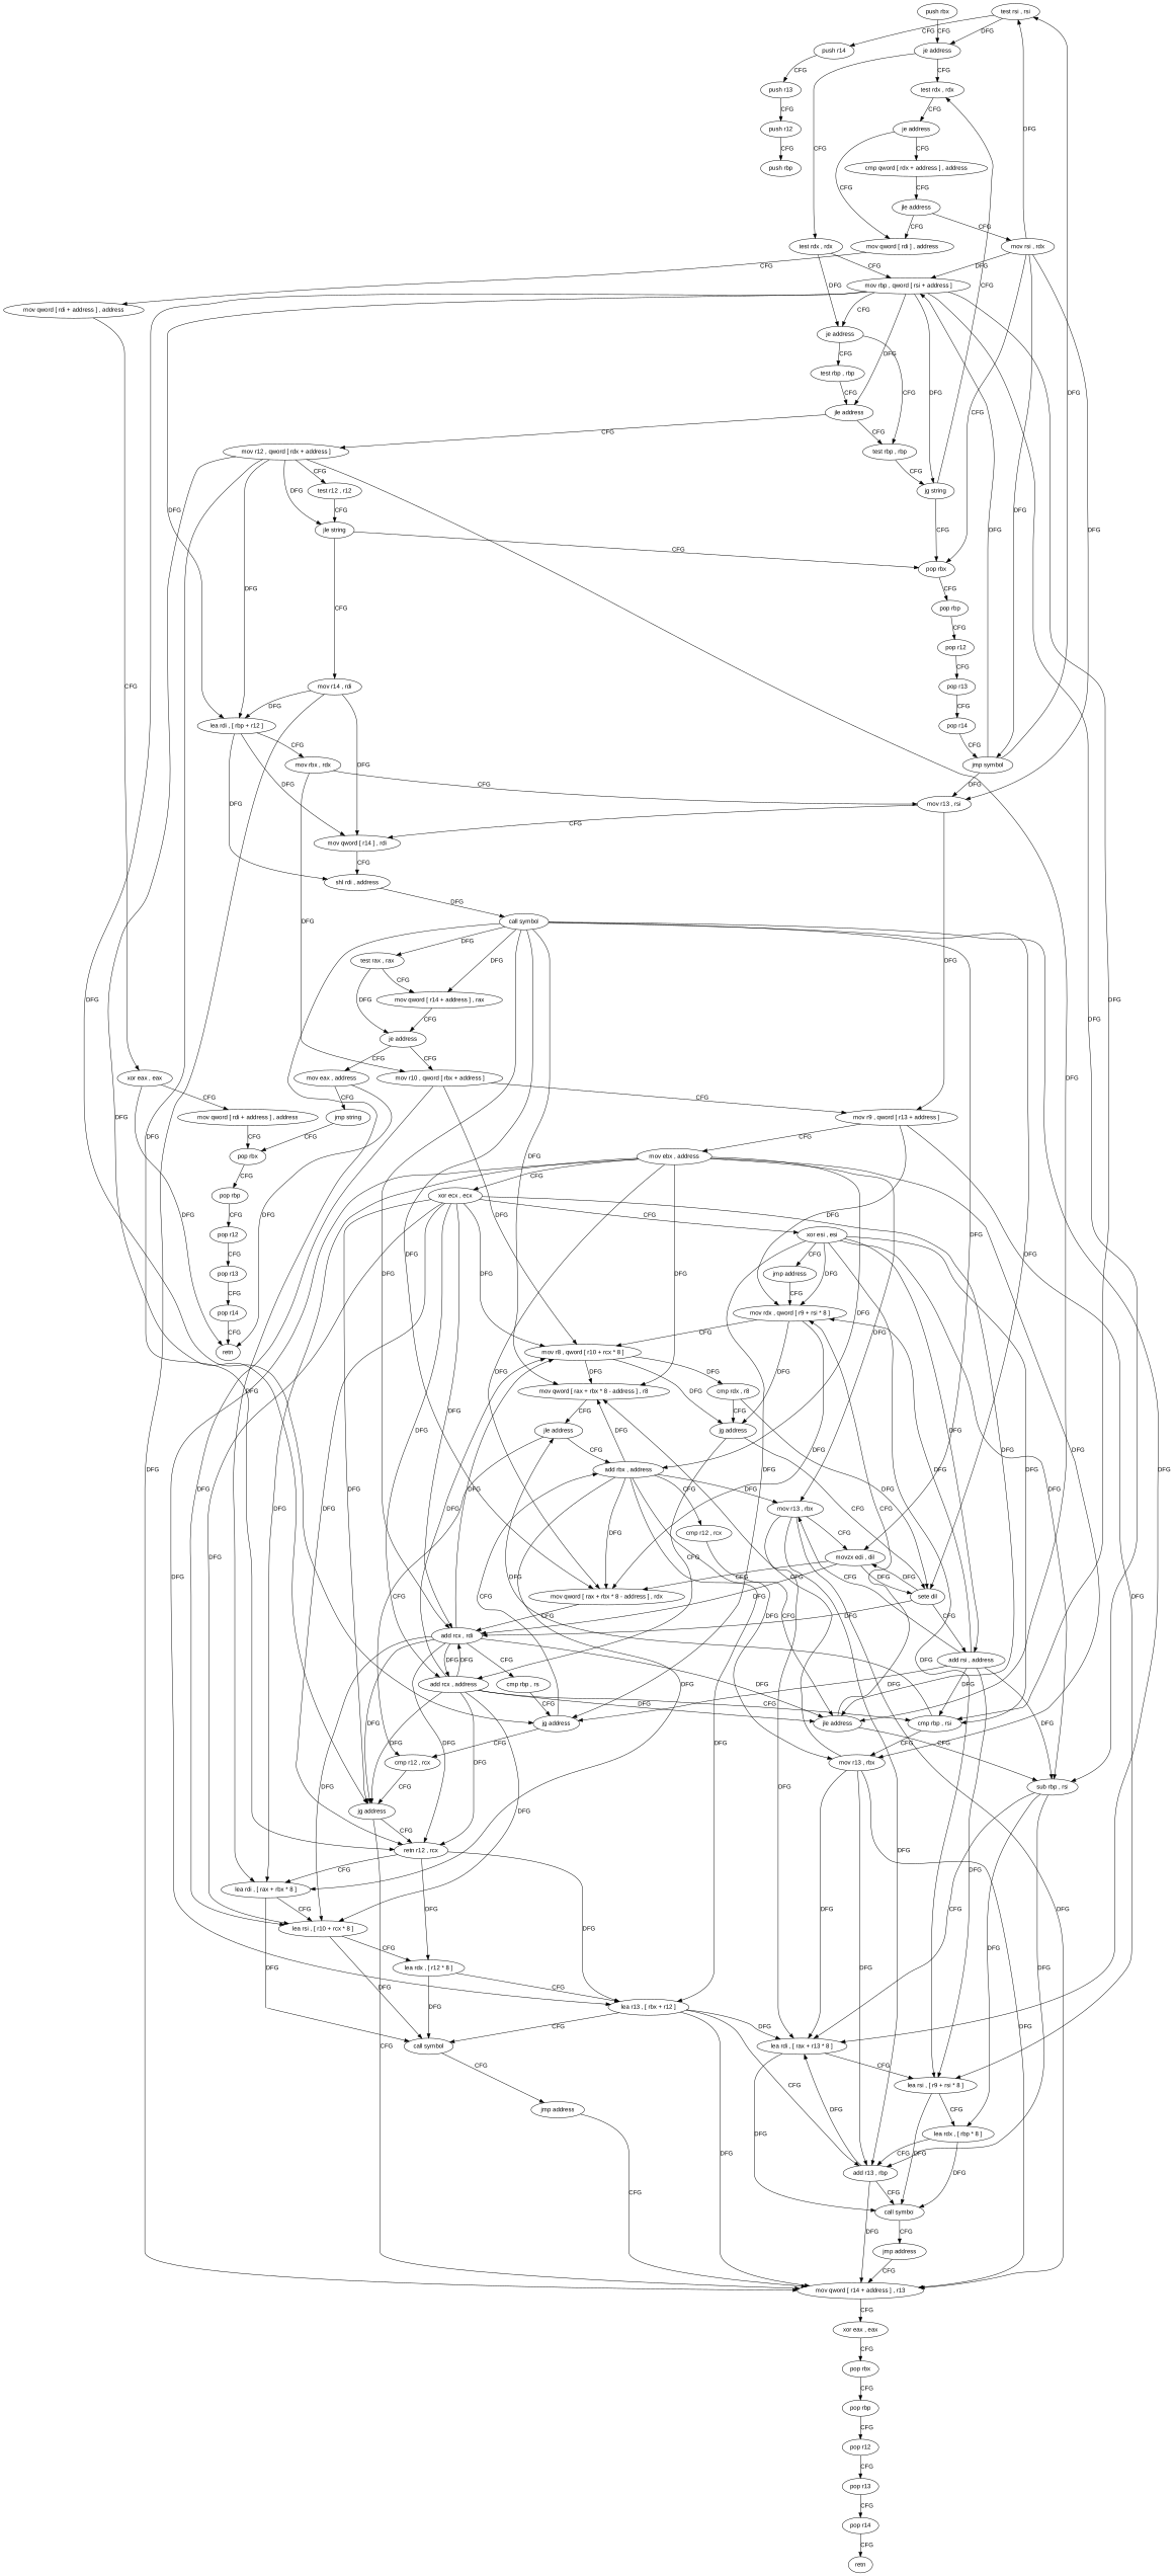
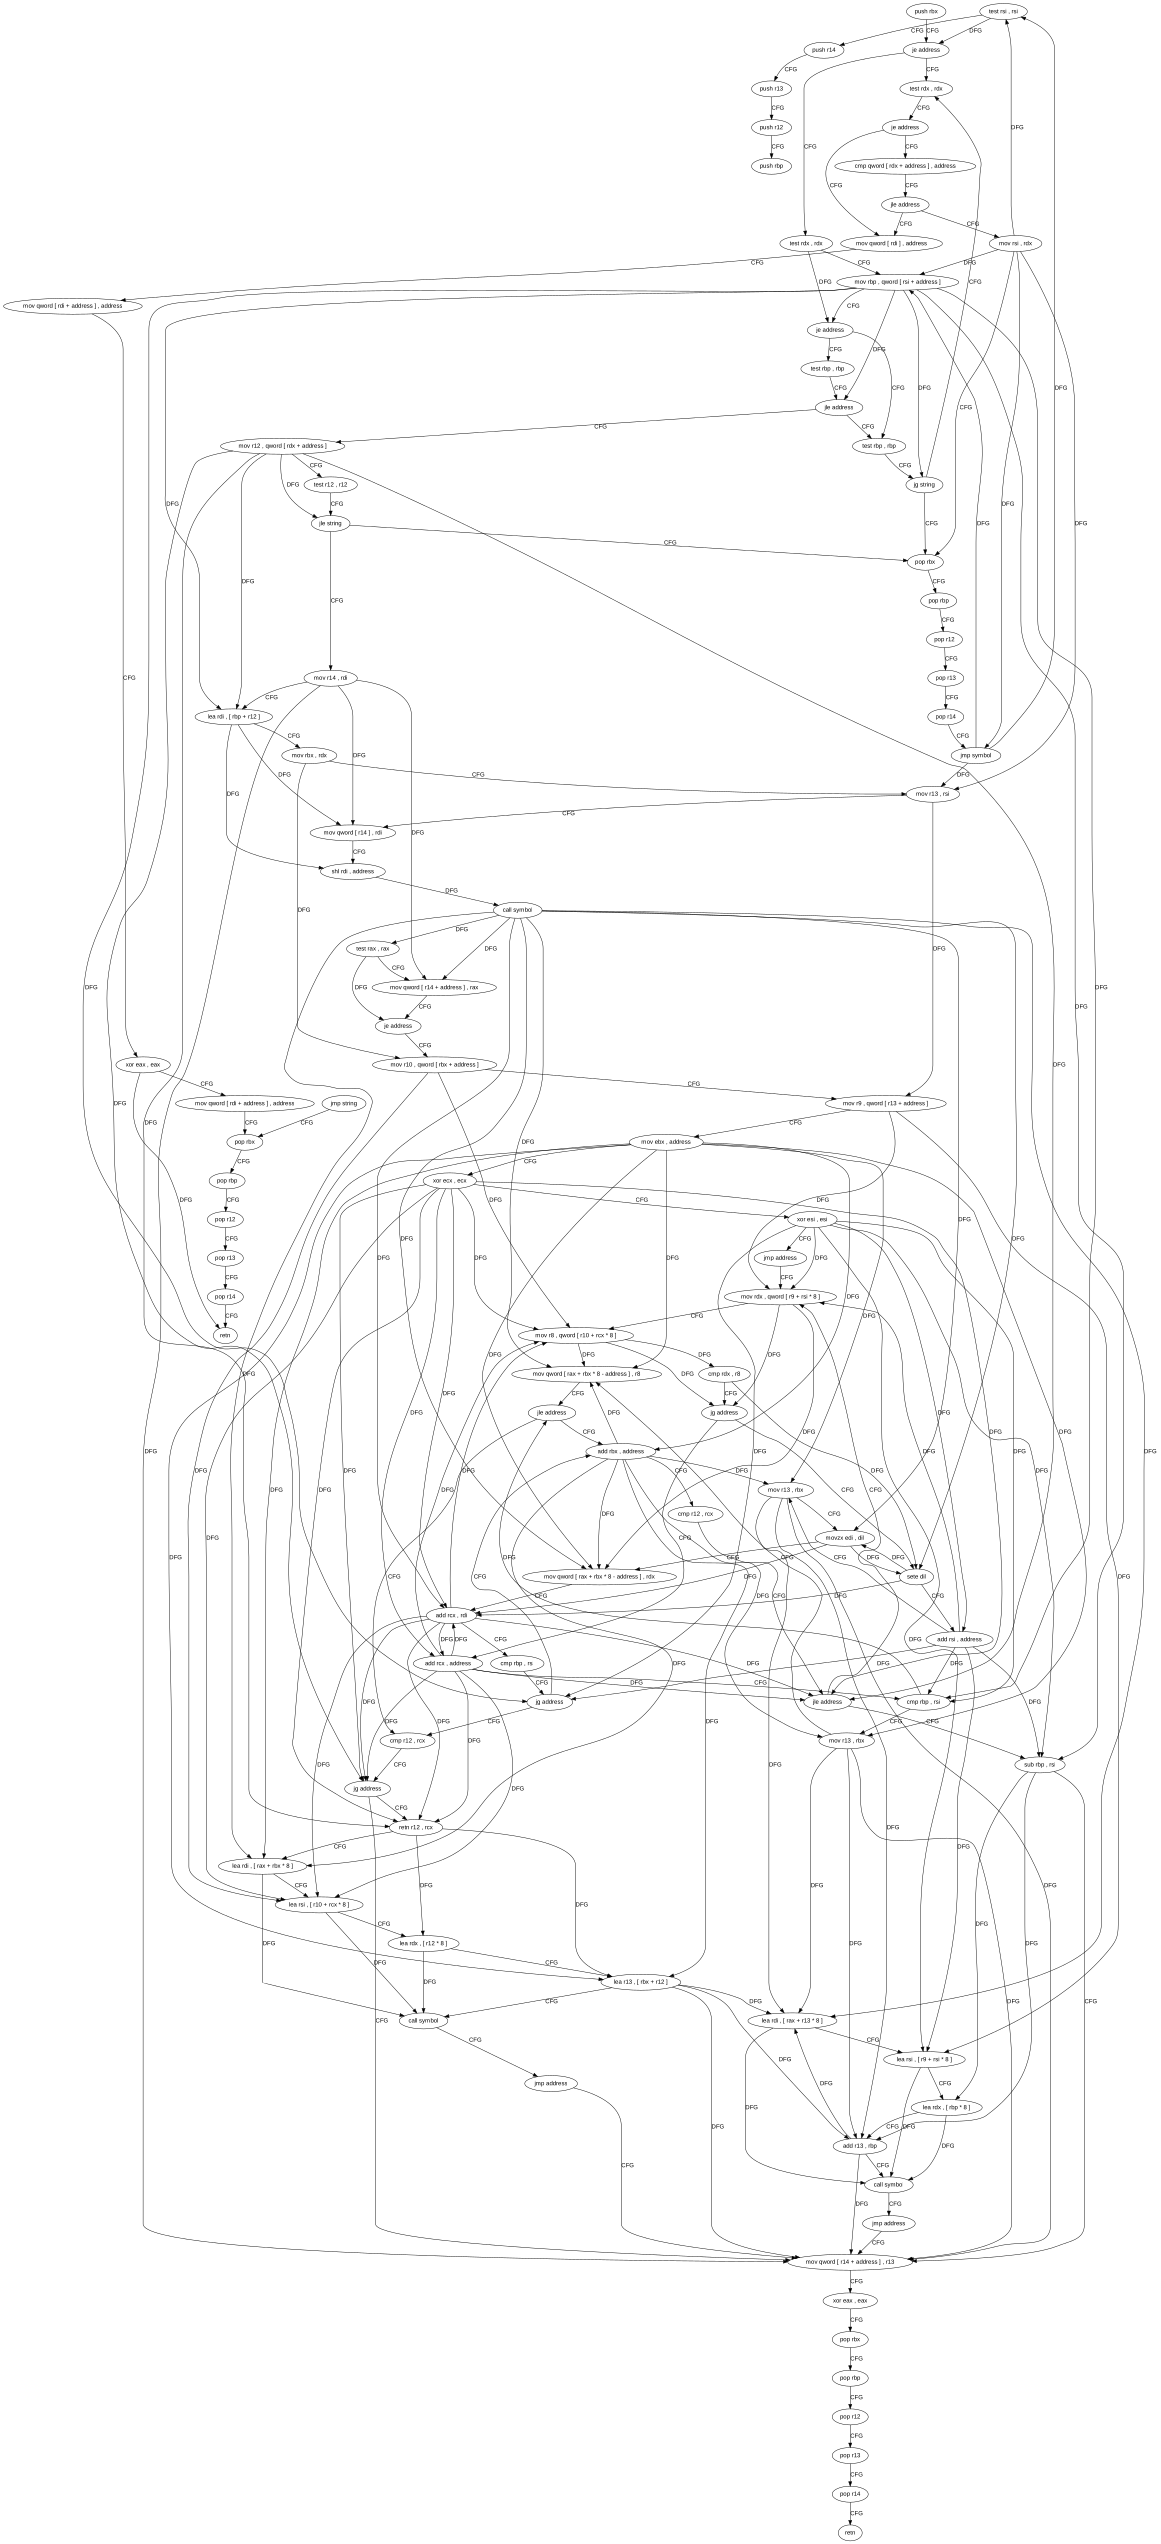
  digraph {
    fontname="Liberation Sans"
    node [fontname="Liberation Sans"]
    edge [fontname="Liberation Sans"]
    n1 [label="test rsi , rsi"]
    n2 [label="push r14"]
    n3 [label="je address"]
    n4 [label="push r13"]
    n5 [label="test rdx , rdx"]
    n6 [label="test rdx , rdx"]
    n7 [label="push r12"]
    n8 [label="push rbp"]
    n9 [label="push rbx"]
    n10 [label="je address"]
    n11 [label="mov rbp , qword [ rsi + address ]"]
    n12 [label="je address"]
    n13 [label="mov qword [ rdi ] , address"]
    n14 [label="cmp qword [ rdx + address ] , address"]
    n15 [label="jg string"]
    n16 [label="jle address"]
    n17 [label="lea rdi , [ rbp + r12 ]"]
    n18 [label="cmp rbp , rsi"]
    n19 [label="jg address"]
    n20 [label="sub rbp , rsi"]
    n21 [label="test rbp , rbp"]
    n22 [label="test rbp , rbp"]
    n23 [label="mov qword [ rdi + address ] , address"]
    n24 [label="jle address"]
    n25 [label="xor eax , eax"]
    n26 [label="mov rsi , rdx"]
    n27 [label="pop rbx"]
    n28 [label="mov r12 , qword [ rdx + address ]"]
    n29 [label="mov qword [ r14 ] , rdi"]
    n30 [label="mov rbx , rdx"]
    n31 [label="shl rdi , address"]
    n32 [label="mov r13 , rbx"]
    n33 [label="jle address"]
    n34 [label="add rbx , address"]
    n35 [label="cmp r12 , rcx"]
    n36 [label="lea rdi , [ rax + r13 * 8 ]"]
    n37 [label="add r13 , rbp"]
    n38 [label="lea rdx , [ rbp * 8 ]"]
    n39 [label="mov qword [ rdi + address ] , address"]
    n40 [label=retn]
    n41 [label="pop rbx"]
    n42 [label="pop rbp"]
    n43 [label="pop r12"]
    n44 [label="jmp symbol"]
    n45 [label="mov r13 , rsi"]
    n46 [label="pop rbp"]
    n47 [label="mov r9 , qword [ r13 + address ]"]
    n48 [label="pop r12"]
    n49 [label="test r12 , r12"]
    n50 [label="jle string"]
    n51 [label="jg address"]
    n52 [label="retn r12 , rcx"]
    n53 [label="jle address"]
    n54 [label="mov r14 , rdi"]
    n55 [label="mov qword [ r14 + address ] , r13"]
    n56 [label="lea rdi , [ rax + rbx * 8 ]"]
    n57 [label="lea r13 , [ rbx + r12 ]"]
    n58 [label="lea rdx , [ r12 * 8 ]"]
    n59 [label="mov rdx , qword [ r9 + rsi * 8 ]"]
    n60 [label="pop r13"]
    n61 [label="pop r14"]
    n62 [label="mov qword [ r14 + address ] , rax"]
    n63 [label="je address"]
    n64 [label="xor eax , eax"]
    n65 [label="mov r10 , qword [ rbx + address ]"]
    n66 [label="call symbol"]
    n67 [label="mov r8 , qword [ r10 + rcx * 8 ]"]
    n68 [label="lea rsi , [ r10 + rcx * 8 ]"]
    n69 [label="mov ebx , address"]
    n70 [label="lea rsi , [ r9 + rsi * 8 ]"]
    n71 [label="test rax , rax"]
    n72 [label="sete dil"]
    n73 [label="mov qword [ rax + rbx * 8 - address ] , r8"]
    n74 [label="movzx edi , dil"]
    n75 [label="mov qword [ rax + rbx * 8 - address ] , rdx"]
    n76 [label="add rcx , rdi"]
    n77 [label="add rsi , address"]
    n78 [label="add rcx , address"]
    n79 [label="cmp rbp , rsi"]
    n80 [label="call symbol"]
    n81 [label="call symbol"]
-   n82 [label="mov eax , address"]
    n83 [label="jmp string"]
    n84 [label="cmp rdx , r8"]
    n85 [label="jg address"]
    n86 [label="xor ecx , ecx"]
    n87 [label="mov r13 , rbx"]
    n88 [label="xor esi , esi"]
    n89 [label="cmp r12 , rcx"]
    n90 [label="jmp address"]
    n91 [label="pop r13"]
    n92 [label="pop r14"]
    n93 [label="pop rbx"]
    n94 [label="jmp address"]
    n95 [label="pop rbp"]
    n96 [label="pop r12"]
    n97 [label="pop r13"]
    n98 [label="pop r14"]
    n99 [label=retn]
    n100 [label="jmp address"]
    n1 -> n2 [label=CFG]
    n1 -> n3 [label=DFG]
    n2 -> n4 [label=CFG]
    n3 -> n5 [label=CFG]
    n3 -> n6 [label=CFG]
    n4 -> n7 [label=CFG]
    n5 -> n10 [label=CFG]
    n6 -> n11 [label=CFG]
    n6 -> n12 [label=DFG]
    n7 -> n8 [label=CFG]
    n9 -> n3 [label=CFG]
    n10 -> n13 [label=CFG]
    n10 -> n14 [label=CFG]
    n11 -> n12 [label=CFG]
    n11 -> n15 [label=DFG]
    n11 -> n16 [label=DFG]
    n11 -> n17 [label=DFG]
    n11 -> n18 [label=DFG]
    n11 -> n19 [label=DFG]
    n11 -> n20 [label=DFG]
    n12 -> n21 [label=CFG]
    n12 -> n22 [label=CFG]
    n13 -> n23 [label=CFG]
    n14 -> n24 [label=CFG]
    n15 -> n5 [label=CFG]
    n15 -> n27 [label=CFG]
    n16 -> n21 [label=CFG]
    n16 -> n28 [label=CFG]
    n17 -> n29 [label=DFG]
    n17 -> n30 [label=CFG]
    n17 -> n31 [label=DFG]
    n18 -> n32 [label=CFG]
    n18 -> n33 [label=DFG]
    n19 -> n34 [label=CFG]
    n19 -> n35 [label=CFG]
-   n20 -> n36 [label=CFG]
+   n20 -> n55 [label=CFG]
    n20 -> n37 [label=DFG]
    n20 -> n38 [label=DFG]
    n21 -> n15 [label=CFG]
    n22 -> n16 [label=CFG]
    n23 -> n25 [label=CFG]
    n24 -> n13 [label=CFG]
    n24 -> n26 [label=CFG]
    n25 -> n39 [label=CFG]
    n25 -> n40 [label=DFG]
    n26 -> n1 [label=DFG]
    n26 -> n11 [label=DFG]
    n26 -> n27 [label=CFG]
    n26 -> n44 [label=DFG]
    n26 -> n45 [label=DFG]
    n27 -> n46 [label=CFG]
    n28 -> n17 [label=DFG]
    n28 -> n49 [label=CFG]
    n28 -> n50 [label=DFG]
    n28 -> n51 [label=DFG]
    n28 -> n52 [label=DFG]
    n28 -> n53 [label=DFG]
    n29 -> n31 [label=CFG]
    n30 -> n45 [label=CFG]
    n30 -> n65 [label=DFG]
    n31 -> n66 [label=DFG]
    n32 -> n36 [label=DFG]
    n32 -> n37 [label=DFG]
    n32 -> n55 [label=DFG]
    n32 -> n73 [label=CFG]
    n33 -> n34 [label=CFG]
    n33 -> n35 [label=CFG]
    n34 -> n32 [label=DFG]
    n34 -> n56 [label=DFG]
    n34 -> n57 [label=DFG]
    n34 -> n73 [label=DFG]
    n34 -> n75 [label=DFG]
    n34 -> n87 [label=DFG]
    n34 -> n89 [label=CFG]
    n35 -> n51 [label=CFG]
    n36 -> n70 [label=CFG]
    n36 -> n81 [label=DFG]
    n37 -> n36 [label=DFG]
    n37 -> n55 [label=DFG]
    n37 -> n81 [label=CFG]
    n38 -> n37 [label=CFG]
    n38 -> n81 [label=DFG]
    n39 -> n41 [label=CFG]
    n41 -> n42 [label=CFG]
    n42 -> n43 [label=CFG]
    n43 -> n91 [label=CFG]
    n44 -> n1 [label=DFG]
    n44 -> n11 [label=DFG]
    n44 -> n45 [label=DFG]
    n45 -> n29 [label=CFG]
    n45 -> n47 [label=DFG]
    n46 -> n48 [label=CFG]
    n47 -> n59 [label=DFG]
    n47 -> n69 [label=CFG]
    n47 -> n70 [label=DFG]
    n48 -> n60 [label=CFG]
    n49 -> n50 [label=CFG]
    n50 -> n27 [label=CFG]
    n50 -> n54 [label=CFG]
    n51 -> n52 [label=CFG]
    n51 -> n55 [label=CFG]
    n52 -> n56 [label=CFG]
    n52 -> n57 [label=DFG]
    n52 -> n58 [label=DFG]
    n53 -> n20 [label=CFG]
    n53 -> n59 [label=CFG]
-   n54 -> n17 [label=DFG]
+   n54 -> n17 [label=CFG]
    n54 -> n29 [label=DFG]
    n54 -> n55 [label=DFG]
+   n54 -> n62 [label=DFG]
    n55 -> n64 [label=CFG]
    n56 -> n68 [label=CFG]
    n56 -> n80 [label=DFG]
    n57 -> n36 [label=DFG]
-   n57 -> n37 [label=CFG]
+   n57 -> n37 [label=DFG]
    n57 -> n55 [label=DFG]
    n57 -> n80 [label=CFG]
    n58 -> n57 [label=CFG]
    n58 -> n80 [label=DFG]
    n59 -> n67 [label=CFG]
    n59 -> n75 [label=DFG]
    n59 -> n85 [label=DFG]
    n60 -> n61 [label=CFG]
    n61 -> n44 [label=CFG]
    n62 -> n63 [label=CFG]
    n63 -> n65 [label=CFG]
-   n63 -> n82 [label=CFG]
    n64 -> n93 [label=CFG]
    n65 -> n47 [label=CFG]
    n65 -> n67 [label=DFG]
    n65 -> n68 [label=DFG]
    n66 -> n36 [label=DFG]
    n66 -> n56 [label=DFG]
    n66 -> n62 [label=DFG]
    n66 -> n71 [label=DFG]
    n66 -> n72 [label=DFG]
    n66 -> n73 [label=DFG]
    n66 -> n74 [label=DFG]
    n66 -> n75 [label=DFG]
    n66 -> n76 [label=DFG]
    n67 -> n73 [label=DFG]
    n67 -> n84 [label=DFG]
    n67 -> n85 [label=DFG]
    n68 -> n58 [label=CFG]
    n68 -> n80 [label=DFG]
    n69 -> n32 [label=DFG]
    n69 -> n34 [label=DFG]
    n69 -> n56 [label=DFG]
    n69 -> n57 [label=DFG]
    n69 -> n73 [label=DFG]
    n69 -> n75 [label=DFG]
    n69 -> n86 [label=CFG]
    n69 -> n87 [label=DFG]
    n70 -> n38 [label=CFG]
    n70 -> n81 [label=DFG]
    n71 -> n62 [label=CFG]
    n71 -> n63 [label=DFG]
    n72 -> n74 [label=DFG]
    n72 -> n76 [label=DFG]
    n72 -> n77 [label=CFG]
    n73 -> n33 [label=CFG]
    n74 -> n72 [label=DFG]
    n74 -> n75 [label=CFG]
    n74 -> n76 [label=DFG]
    n75 -> n76 [label=CFG]
    n76 -> n51 [label=DFG]
    n76 -> n52 [label=DFG]
    n76 -> n53 [label=DFG]
    n76 -> n67 [label=DFG]
    n76 -> n68 [label=DFG]
    n76 -> n78 [label=DFG]
    n76 -> n79 [label=CFG]
    n77 -> n18 [label=DFG]
    n77 -> n19 [label=DFG]
    n77 -> n20 [label=DFG]
    n77 -> n59 [label=DFG]
    n77 -> n70 [label=DFG]
    n77 -> n87 [label=CFG]
    n78 -> n18 [label=CFG]
    n78 -> n51 [label=DFG]
    n78 -> n52 [label=DFG]
    n78 -> n53 [label=DFG]
    n78 -> n67 [label=DFG]
    n78 -> n68 [label=DFG]
    n78 -> n76 [label=DFG]
    n79 -> n19 [label=CFG]
    n80 -> n94 [label=CFG]
    n81 -> n100 [label=CFG]
-   n82 -> n40 [label=DFG]
-   n82 -> n83 [label=CFG]
    n83 -> n41 [label=CFG]
    n84 -> n72 [label=DFG]
    n84 -> n85 [label=CFG]
    n85 -> n72 [label=CFG]
    n85 -> n78 [label=CFG]
    n86 -> n51 [label=DFG]
    n86 -> n52 [label=DFG]
    n86 -> n53 [label=DFG]
    n86 -> n67 [label=DFG]
    n86 -> n68 [label=DFG]
    n86 -> n76 [label=DFG]
    n86 -> n78 [label=DFG]
    n86 -> n88 [label=CFG]
    n87 -> n36 [label=DFG]
    n87 -> n37 [label=DFG]
    n87 -> n55 [label=DFG]
    n87 -> n74 [label=CFG]
    n88 -> n18 [label=DFG]
    n88 -> n19 [label=DFG]
    n88 -> n20 [label=DFG]
    n88 -> n59 [label=DFG]
    n88 -> n70 [label=DFG]
    n88 -> n77 [label=DFG]
    n88 -> n90 [label=CFG]
    n89 -> n53 [label=CFG]
    n90 -> n59 [label=CFG]
    n91 -> n92 [label=CFG]
    n92 -> n40 [label=CFG]
    n93 -> n95 [label=CFG]
    n94 -> n55 [label=CFG]
    n95 -> n96 [label=CFG]
    n96 -> n97 [label=CFG]
    n97 -> n98 [label=CFG]
    n98 -> n99 [label=CFG]
    n100 -> n55 [label=CFG]
  }
